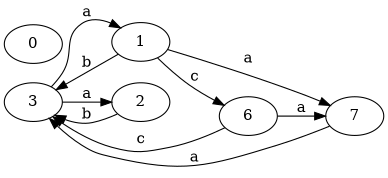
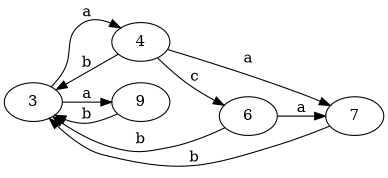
  strict digraph {
    rankdir=LR
    n1 [label=3]
-   1
+   1 [label=4]
    6
    7
-   2
-   0
+   2 [label=9]
    n1 -> 1 [label=a]
    n1 -> 2 [label=a]
    1 -> n1 [label=b]
    1 -> 6 [label=c]
    1 -> 7 [label=a]
-   6 -> n1 [label=c]
+   6 -> n1 [label=b]
    6 -> 7 [label=a]
-   7 -> n1 [label=a]
+   7 -> n1 [label=b]
    2 -> n1 [label=b]
  }
